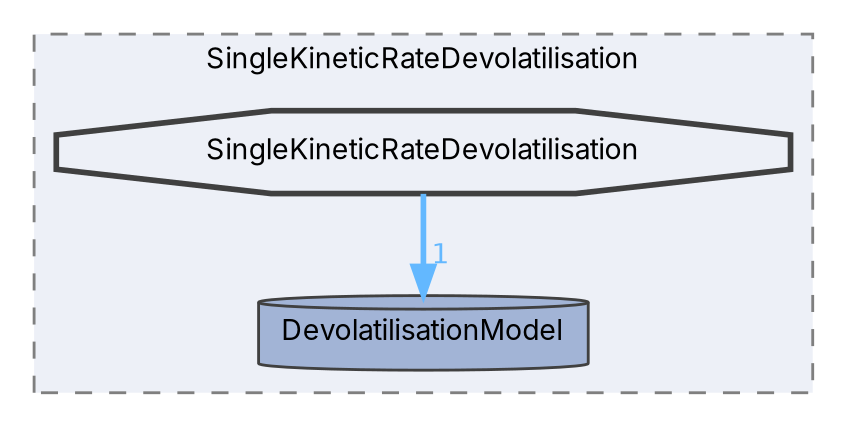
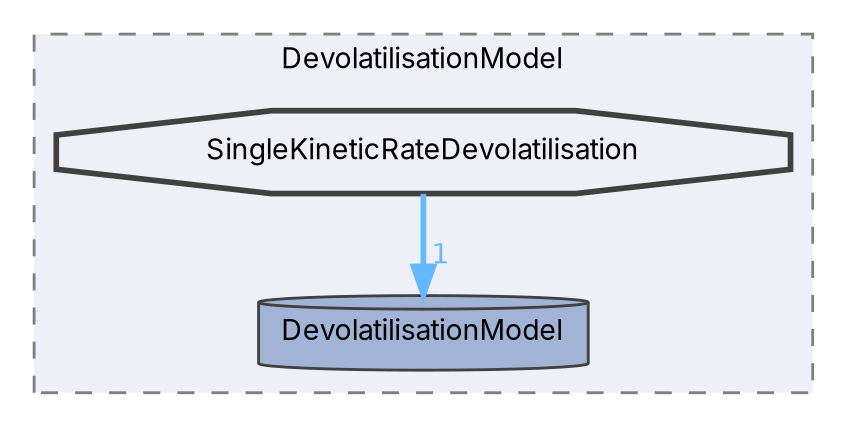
  digraph {
    compound=true
    fontname=Inter
    node [color=grey25 fontname=Inter fontsize=10]
    n1 [fillcolor="#a2b4d6" height=0.2 label=DevolatilisationModel shape=cylinder style=filled width=0.4]
    n2 [fillcolor="#edf0f7" height=0.2 label=SingleKineticRateDevolatilisation shape=octagon style="filled,bold" width=0.4]
    subgraph cluster_1 {
      bgcolor="#edf0f7"
      fontsize=10
-     label=SingleKineticRateDevolatilisation
+     label=DevolatilisationModel
      pencolor=grey50
      style="filled,dashed"
      n1
      n2
    }
    n2 -> n1 [color=steelblue1 fontcolor=steelblue1 fontname=Inter fontsize=10 headlabel=1 labeldistance=1.5 labelfontname=Helvetica labelfontsize=10 style=bold]
  }
